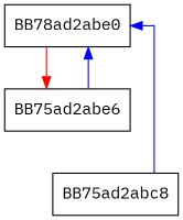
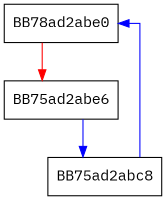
  digraph {
    fontname="IBM Plex Mono"
    splines=ortho
    node [fontname="IBM Plex Mono" shape=box]
    edge [color=blue fontname="IBM Plex Mono"]
    n1 [label=BB78ad2abe0]
    BB75ad2abc8
    BB75ad2abe6
    n1 -> BB75ad2abe6 [color=red]
    BB75ad2abc8 -> n1
-   BB75ad2abe6 -> n1
+   BB75ad2abe6 -> BB75ad2abc8
  }
